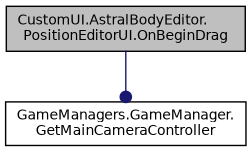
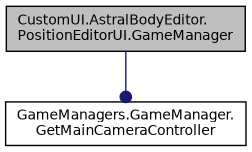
  digraph {
    rankdir=TB
    node [color=black fontname=Helvetica fontsize=10 shape=record style=filled]
-   n1 [fillcolor=grey75 fontcolor=black height=0.2 label="CustomUI.AstralBodyEditor.\lPositionEditorUI.OnBeginDrag" width=0.4]
+   n1 [fillcolor=grey75 fontcolor=black height=0.2 label="CustomUI.AstralBodyEditor.\lPositionEditorUI.GameManager" width=0.4]
    n2 [fillcolor=white height=0.2 label="GameManagers.GameManager.\lGetMainCameraController" width=0.4]
    n1 -> n2 [color=midnightblue fontname=Helvetica fontsize=10 labelfontname=Helvetica labelfontsize=10 style=solid arrowhead=dot]
  }
